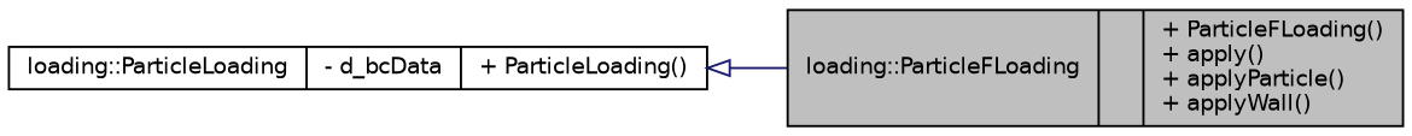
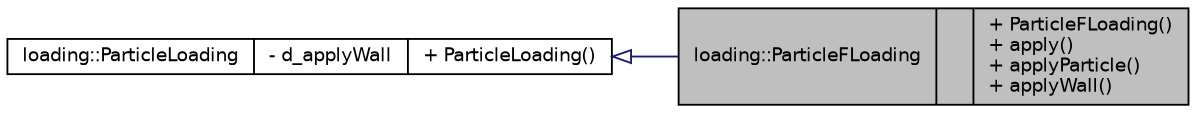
  digraph {
    rankdir=LR
    node [color=black fontname=Helvetica fontsize=10 shape=record style=filled]
    n1 [fillcolor=grey75 fontcolor=black height=0.2 label="{loading::ParticleFLoading\n||+ ParticleFLoading()\l+ apply()\l+ applyParticle()\l+ applyWall()\l}" width=0.4]
-   n2 [fillcolor=white height=0.2 label="{loading::ParticleLoading\n|- d_bcData\l|+ ParticleLoading()\l}" width=0.4]
+   n2 [fillcolor=white height=0.2 label="{loading::ParticleLoading\n|- d_applyWall\l|+ ParticleLoading()\l}" width=0.4]
    n2 -> n1 [arrowtail=onormal color=midnightblue dir=back fontname=Helvetica fontsize=10 labelfontname=Helvetica labelfontsize=10 style=solid]
  }
